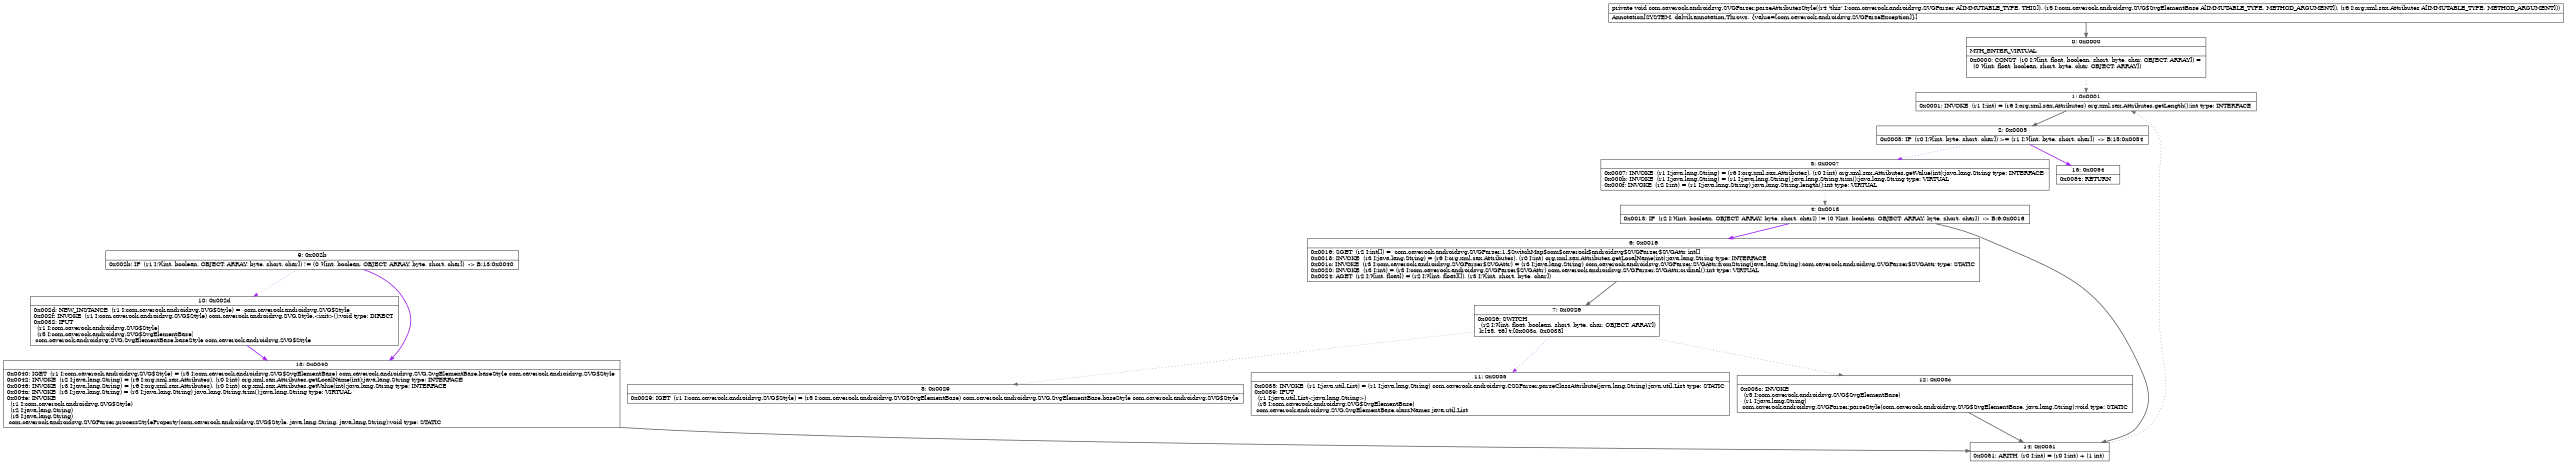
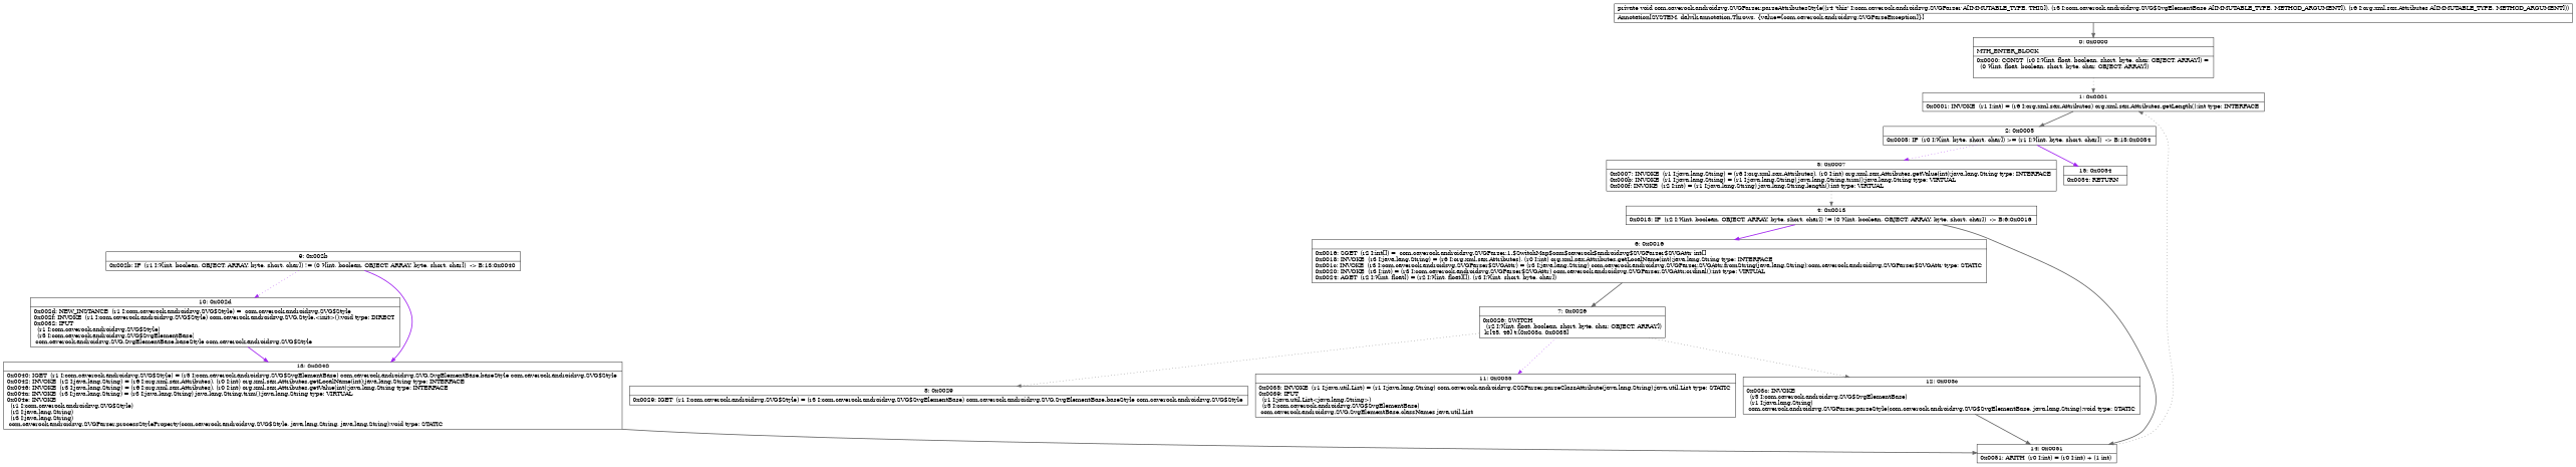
  digraph {
    node [shape=record]
    edge [color=gray40 style=bold]
-   n1 [label="{0\:\ 0x0000|MTH_ENTER_VIRTUAL\l|0x0000: CONST  (r0 I:?[int, float, boolean, short, byte, char, OBJECT, ARRAY]) = \l  (0 ?[int, float, boolean, short, byte, char, OBJECT, ARRAY])\l \l}"]
+   n1 [label="{0\:\ 0x0000|MTH_ENTER_BLOCK\l|0x0000: CONST  (r0 I:?[int, float, boolean, short, byte, char, OBJECT, ARRAY]) = \l  (0 ?[int, float, boolean, short, byte, char, OBJECT, ARRAY])\l \l}"]
    n2 [label="{1\:\ 0x0001|0x0001: INVOKE  (r1 I:int) = (r6 I:org.xml.sax.Attributes) org.xml.sax.Attributes.getLength():int type: INTERFACE \l}"]
    n3 [label="{2\:\ 0x0005|0x0005: IF  (r0 I:?[int, byte, short, char]) \>= (r1 I:?[int, byte, short, char])  \-\> B:15:0x0054 \l}"]
    n4 [label="{3\:\ 0x0007|0x0007: INVOKE  (r1 I:java.lang.String) = (r6 I:org.xml.sax.Attributes), (r0 I:int) org.xml.sax.Attributes.getValue(int):java.lang.String type: INTERFACE \l0x000b: INVOKE  (r1 I:java.lang.String) = (r1 I:java.lang.String) java.lang.String.trim():java.lang.String type: VIRTUAL \l0x000f: INVOKE  (r2 I:int) = (r1 I:java.lang.String) java.lang.String.length():int type: VIRTUAL \l}"]
    n5 [label="{15\:\ 0x0054|0x0054: RETURN   \l}"]
    n6 [label="{4\:\ 0x0013|0x0013: IF  (r2 I:?[int, boolean, OBJECT, ARRAY, byte, short, char]) != (0 ?[int, boolean, OBJECT, ARRAY, byte, short, char])  \-\> B:6:0x0016 \l}"]
    n7 [label="{6\:\ 0x0016|0x0016: SGET  (r2 I:int[]) =  com.caverock.androidsvg.SVGParser.1.$SwitchMap$com$caverock$androidsvg$SVGParser$SVGAttr int[] \l0x0018: INVOKE  (r3 I:java.lang.String) = (r6 I:org.xml.sax.Attributes), (r0 I:int) org.xml.sax.Attributes.getLocalName(int):java.lang.String type: INTERFACE \l0x001c: INVOKE  (r3 I:com.caverock.androidsvg.SVGParser$SVGAttr) = (r3 I:java.lang.String) com.caverock.androidsvg.SVGParser.SVGAttr.fromString(java.lang.String):com.caverock.androidsvg.SVGParser$SVGAttr type: STATIC \l0x0020: INVOKE  (r3 I:int) = (r3 I:com.caverock.androidsvg.SVGParser$SVGAttr) com.caverock.androidsvg.SVGParser.SVGAttr.ordinal():int type: VIRTUAL \l0x0024: AGET  (r2 I:?[int, float]) = (r2 I:?[int, float][]), (r3 I:?[int, short, byte, char]) \l}"]
    n8 [label="{14\:\ 0x0051|0x0051: ARITH  (r0 I:int) = (r0 I:int) + (1 int) \l}"]
    n9 [label="{7\:\ 0x0026|0x0026: SWITCH  \l  (r2 I:?[int, float, boolean, short, byte, char, OBJECT, ARRAY])\l k:[45, 46] t:[0x003c, 0x0035] \l}"]
    n10 [label="{8\:\ 0x0029|0x0029: IGET  (r1 I:com.caverock.androidsvg.SVG$Style) = (r5 I:com.caverock.androidsvg.SVG$SvgElementBase) com.caverock.androidsvg.SVG.SvgElementBase.baseStyle com.caverock.androidsvg.SVG$Style \l}"]
    n11 [label="{11\:\ 0x0035|0x0035: INVOKE  (r1 I:java.util.List) = (r1 I:java.lang.String) com.caverock.androidsvg.CSSParser.parseClassAttribute(java.lang.String):java.util.List type: STATIC \l0x0039: IPUT  \l  (r1 I:java.util.List\<java.lang.String\>)\l  (r5 I:com.caverock.androidsvg.SVG$SvgElementBase)\l com.caverock.androidsvg.SVG.SvgElementBase.classNames java.util.List \l}"]
    n12 [label="{12\:\ 0x003c|0x003c: INVOKE  \l  (r5 I:com.caverock.androidsvg.SVG$SvgElementBase)\l  (r1 I:java.lang.String)\l com.caverock.androidsvg.SVGParser.parseStyle(com.caverock.androidsvg.SVG$SvgElementBase, java.lang.String):void type: STATIC \l}"]
    n13 [label="{9\:\ 0x002b|0x002b: IF  (r1 I:?[int, boolean, OBJECT, ARRAY, byte, short, char]) != (0 ?[int, boolean, OBJECT, ARRAY, byte, short, char])  \-\> B:13:0x0040 \l}"]
    n14 [label="{10\:\ 0x002d|0x002d: NEW_INSTANCE  (r1 I:com.caverock.androidsvg.SVG$Style) =  com.caverock.androidsvg.SVG$Style \l0x002f: INVOKE  (r1 I:com.caverock.androidsvg.SVG$Style) com.caverock.androidsvg.SVG.Style.\<init\>():void type: DIRECT \l0x0032: IPUT  \l  (r1 I:com.caverock.androidsvg.SVG$Style)\l  (r5 I:com.caverock.androidsvg.SVG$SvgElementBase)\l com.caverock.androidsvg.SVG.SvgElementBase.baseStyle com.caverock.androidsvg.SVG$Style \l}"]
    n15 [label="{13\:\ 0x0040|0x0040: IGET  (r1 I:com.caverock.androidsvg.SVG$Style) = (r5 I:com.caverock.androidsvg.SVG$SvgElementBase) com.caverock.androidsvg.SVG.SvgElementBase.baseStyle com.caverock.androidsvg.SVG$Style \l0x0042: INVOKE  (r2 I:java.lang.String) = (r6 I:org.xml.sax.Attributes), (r0 I:int) org.xml.sax.Attributes.getLocalName(int):java.lang.String type: INTERFACE \l0x0046: INVOKE  (r3 I:java.lang.String) = (r6 I:org.xml.sax.Attributes), (r0 I:int) org.xml.sax.Attributes.getValue(int):java.lang.String type: INTERFACE \l0x004a: INVOKE  (r3 I:java.lang.String) = (r3 I:java.lang.String) java.lang.String.trim():java.lang.String type: VIRTUAL \l0x004e: INVOKE  \l  (r1 I:com.caverock.androidsvg.SVG$Style)\l  (r2 I:java.lang.String)\l  (r3 I:java.lang.String)\l com.caverock.androidsvg.SVGParser.processStyleProperty(com.caverock.androidsvg.SVG$Style, java.lang.String, java.lang.String):void type: STATIC \l}"]
    n16 [label="{private void com.caverock.androidsvg.SVGParser.parseAttributesStyle((r4 'this' I:com.caverock.androidsvg.SVGParser A[IMMUTABLE_TYPE, THIS]), (r5 I:com.caverock.androidsvg.SVG$SvgElementBase A[IMMUTABLE_TYPE, METHOD_ARGUMENT]), (r6 I:org.xml.sax.Attributes A[IMMUTABLE_TYPE, METHOD_ARGUMENT]))  | Annotation[SYSTEM, dalvik.annotation.Throws, \{value=[com.caverock.androidsvg.SVGParseException]\}]\l}"]
    n1 -> n2 [style=dotted]
    n2 -> n3
    n3 -> n4 [color=purple style=dotted]
    n3 -> n5 [color=purple]
    n4 -> n6 [style=dotted]
    n6 -> n7 [color=purple]
    n6 -> n8
    n7 -> n9
    n8 -> n2 [style=dotted]
    n9 -> n10 [style=dotted]
    n9 -> n11 [color=purple style=dotted]
    n9 -> n12 [style=dotted]
    n12 -> n8
    n13 -> n14 [color=purple style=dotted]
    n13 -> n15 [color=purple]
    n14 -> n15 [color=purple]
    n15 -> n8
    n16 -> n1
  }
